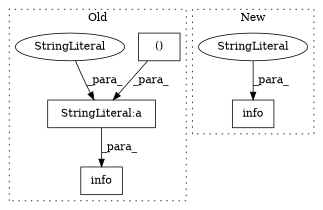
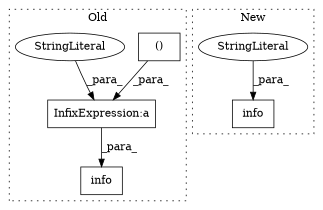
  digraph {
    node [a=45 l=40 shape=box]
    n1 [a=106 l=37 label="()" s=7024]
-   n2 [a=27 l=8 label="StringLiteral:a" s=7016]
+   n2 [a=27 l=8 label="InfixExpression:a" s=7016]
    n3 [label=StringLiteral s=6976 shape=ellipse]
    n4 [a=32 l="5,2" label=info s="6971,7061"]
    n5 [a=32 l="5,1" label=info s="6828,6887"]
    n6 [label=StringLiteral s=6833 shape=ellipse]
    subgraph cluster_1 {
      label=Old
      style=dotted
      n1
      n2
      n3
      n4
    }
    subgraph cluster_2 {
      label=New
      style=dotted
      n5
      n6
    }
    n1 -> n2 [label=_para_]
    n2 -> n4 [label=_para_]
    n3 -> n2 [label=_para_]
    n6 -> n5 [label=_para_]
  }
